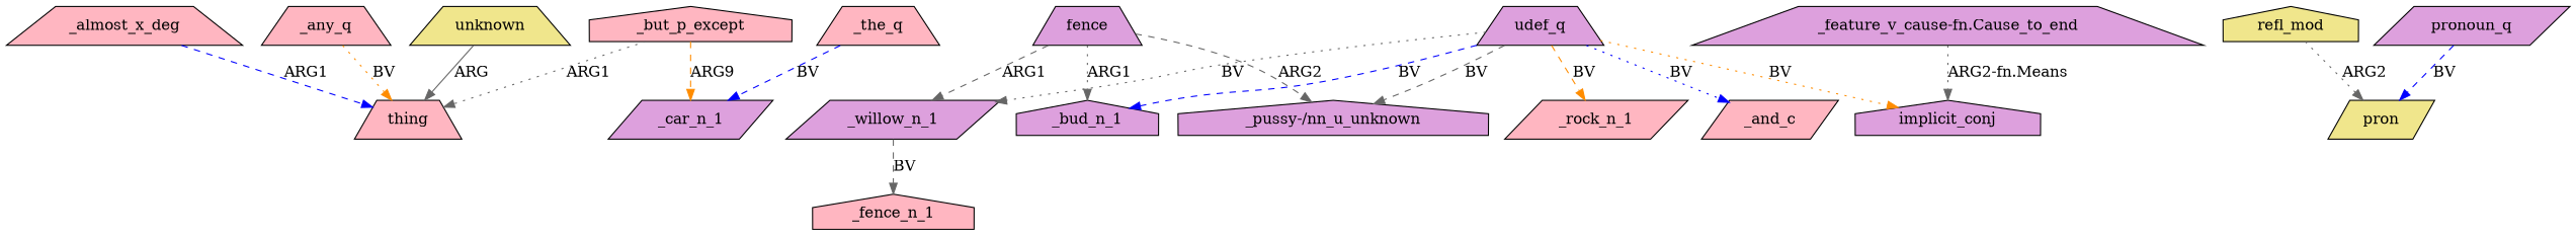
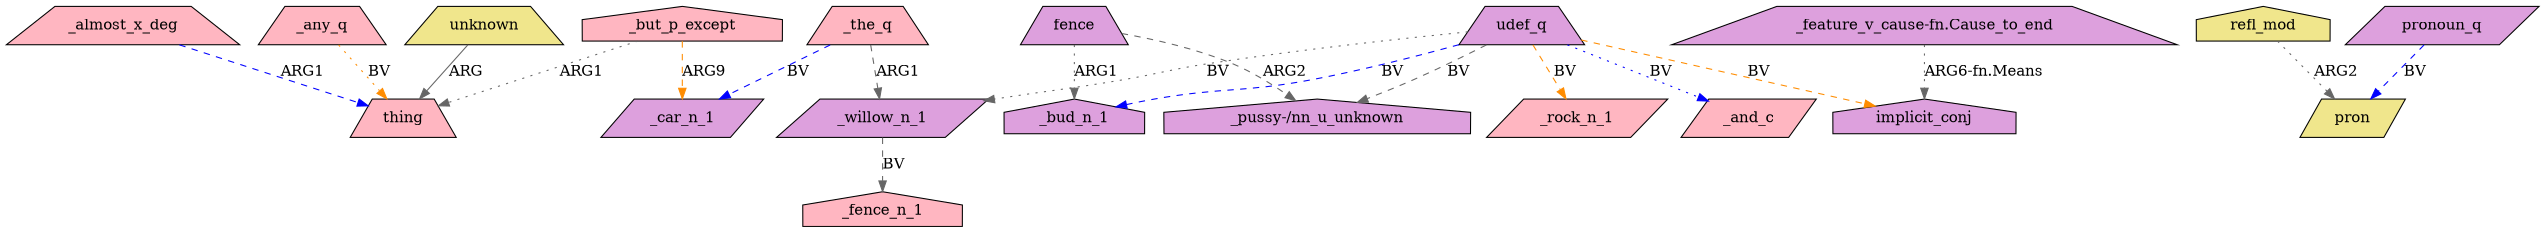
  digraph {
    node [fillcolor=plum shape=trapezium style=filled]
    edge [color=gray40 style=dashed]
    _but_p_except [fillcolor=lightpink shape=house]
    thing [fillcolor=lightpink]
    _car_n_1 [shape=parallelogram]
    n4 [label=fence]
    _bud_n_1 [shape=house]
    _willow_n_1 [shape=parallelogram]
    "_pussy-/nn_u_unknown" [shape=house]
    _fence_n_1 [fillcolor=lightpink shape=house]
    udef_q
    _and_c [fillcolor=lightpink shape=parallelogram]
    implicit_conj [shape=house]
    _rock_n_1 [fillcolor=lightpink shape=parallelogram]
    _any_q [fillcolor=lightpink]
    unknown [fillcolor=khaki]
    refl_mod [fillcolor=khaki shape=house]
    pron [fillcolor=khaki shape=parallelogram]
    "_feature_v_cause-fn.Cause_to_end"
    pronoun_q [shape=parallelogram]
    _almost_x_deg [fillcolor=lightpink]
    _the_q [fillcolor=lightpink]
    _but_p_except -> thing [label=ARG1 style=dotted]
    _but_p_except -> _car_n_1 [color=darkorange label=ARG9]
    n4 -> _bud_n_1 [label=ARG1 style=dotted]
-   n4 -> _willow_n_1 [label=ARG1]
+   _the_q -> _willow_n_1 [label=ARG1]
    n4 -> "_pussy-/nn_u_unknown" [label=ARG2]
    _willow_n_1 -> _fence_n_1 [label=BV]
    udef_q -> _bud_n_1 [color=blue label=BV]
    udef_q -> _willow_n_1 [label=BV style=dotted]
    udef_q -> "_pussy-/nn_u_unknown" [label=BV]
    udef_q -> _and_c [color=blue label=BV style=dotted]
-   udef_q -> implicit_conj [color=darkorange label=BV style=dotted]
+   udef_q -> implicit_conj [color=darkorange label=BV]
    udef_q -> _rock_n_1 [color=darkorange label=BV]
    _any_q -> thing [color=darkorange label=BV style=dotted]
    unknown -> thing [label=ARG style=solid]
    refl_mod -> pron [label=ARG2 style=dotted]
-   "_feature_v_cause-fn.Cause_to_end" -> implicit_conj [label="ARG2-fn.Means" style=dotted]
+   "_feature_v_cause-fn.Cause_to_end" -> implicit_conj [label="ARG6-fn.Means" style=dotted]
    pronoun_q -> pron [color=blue label=BV]
    _almost_x_deg -> thing [color=blue label=ARG1]
    _the_q -> _car_n_1 [color=blue label=BV]
  }
